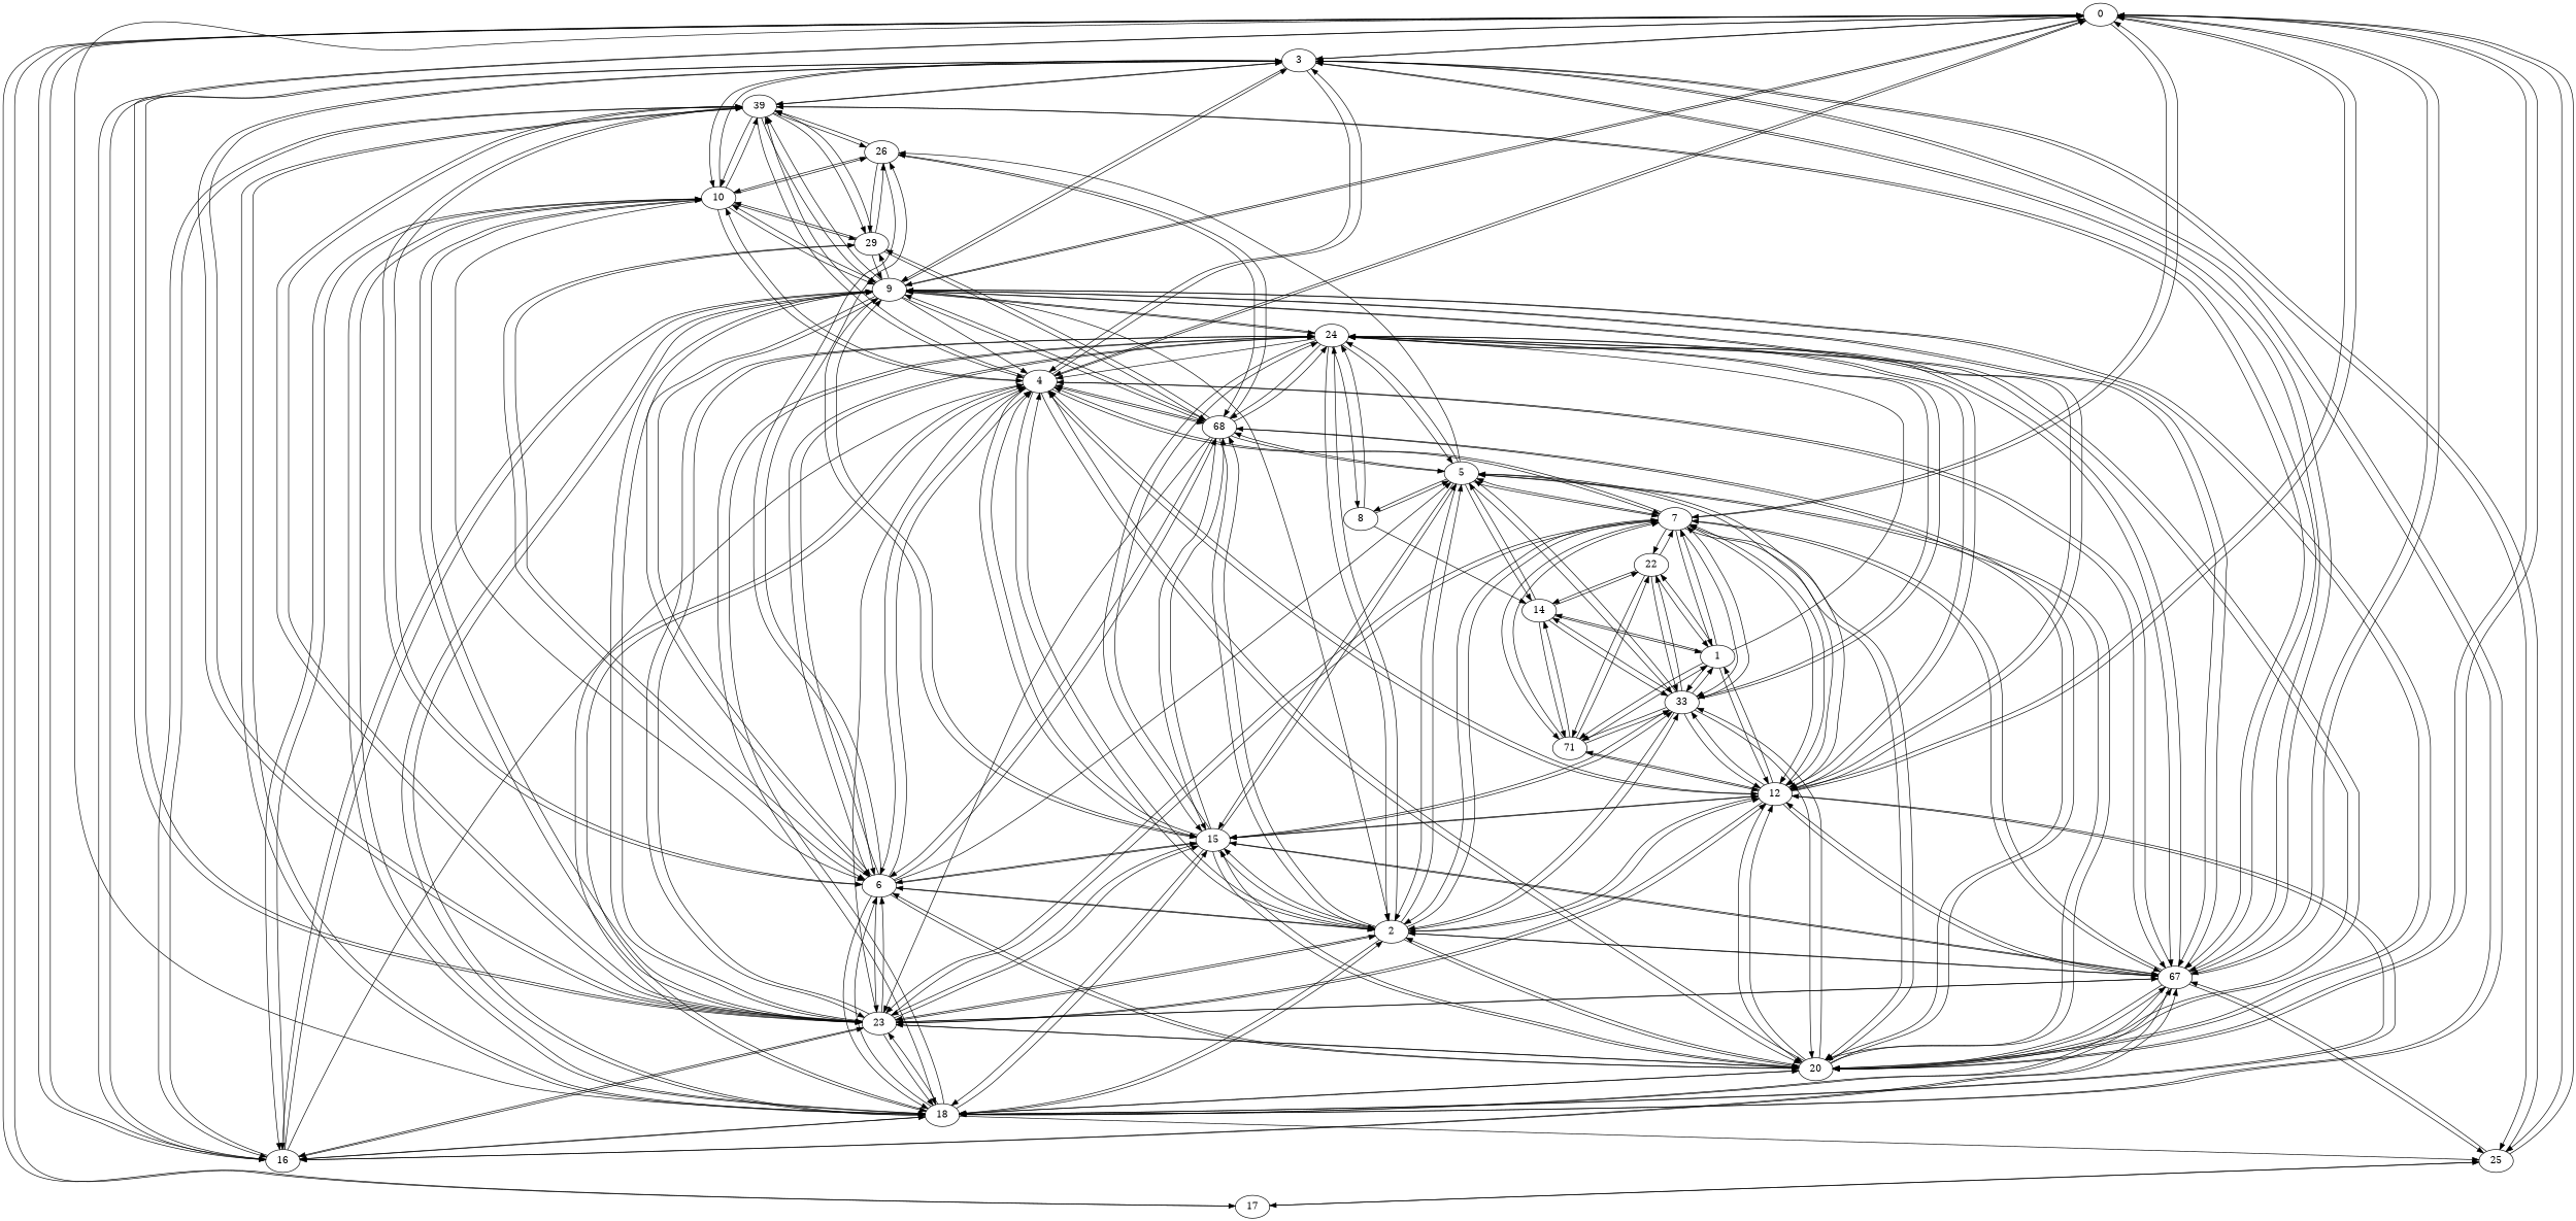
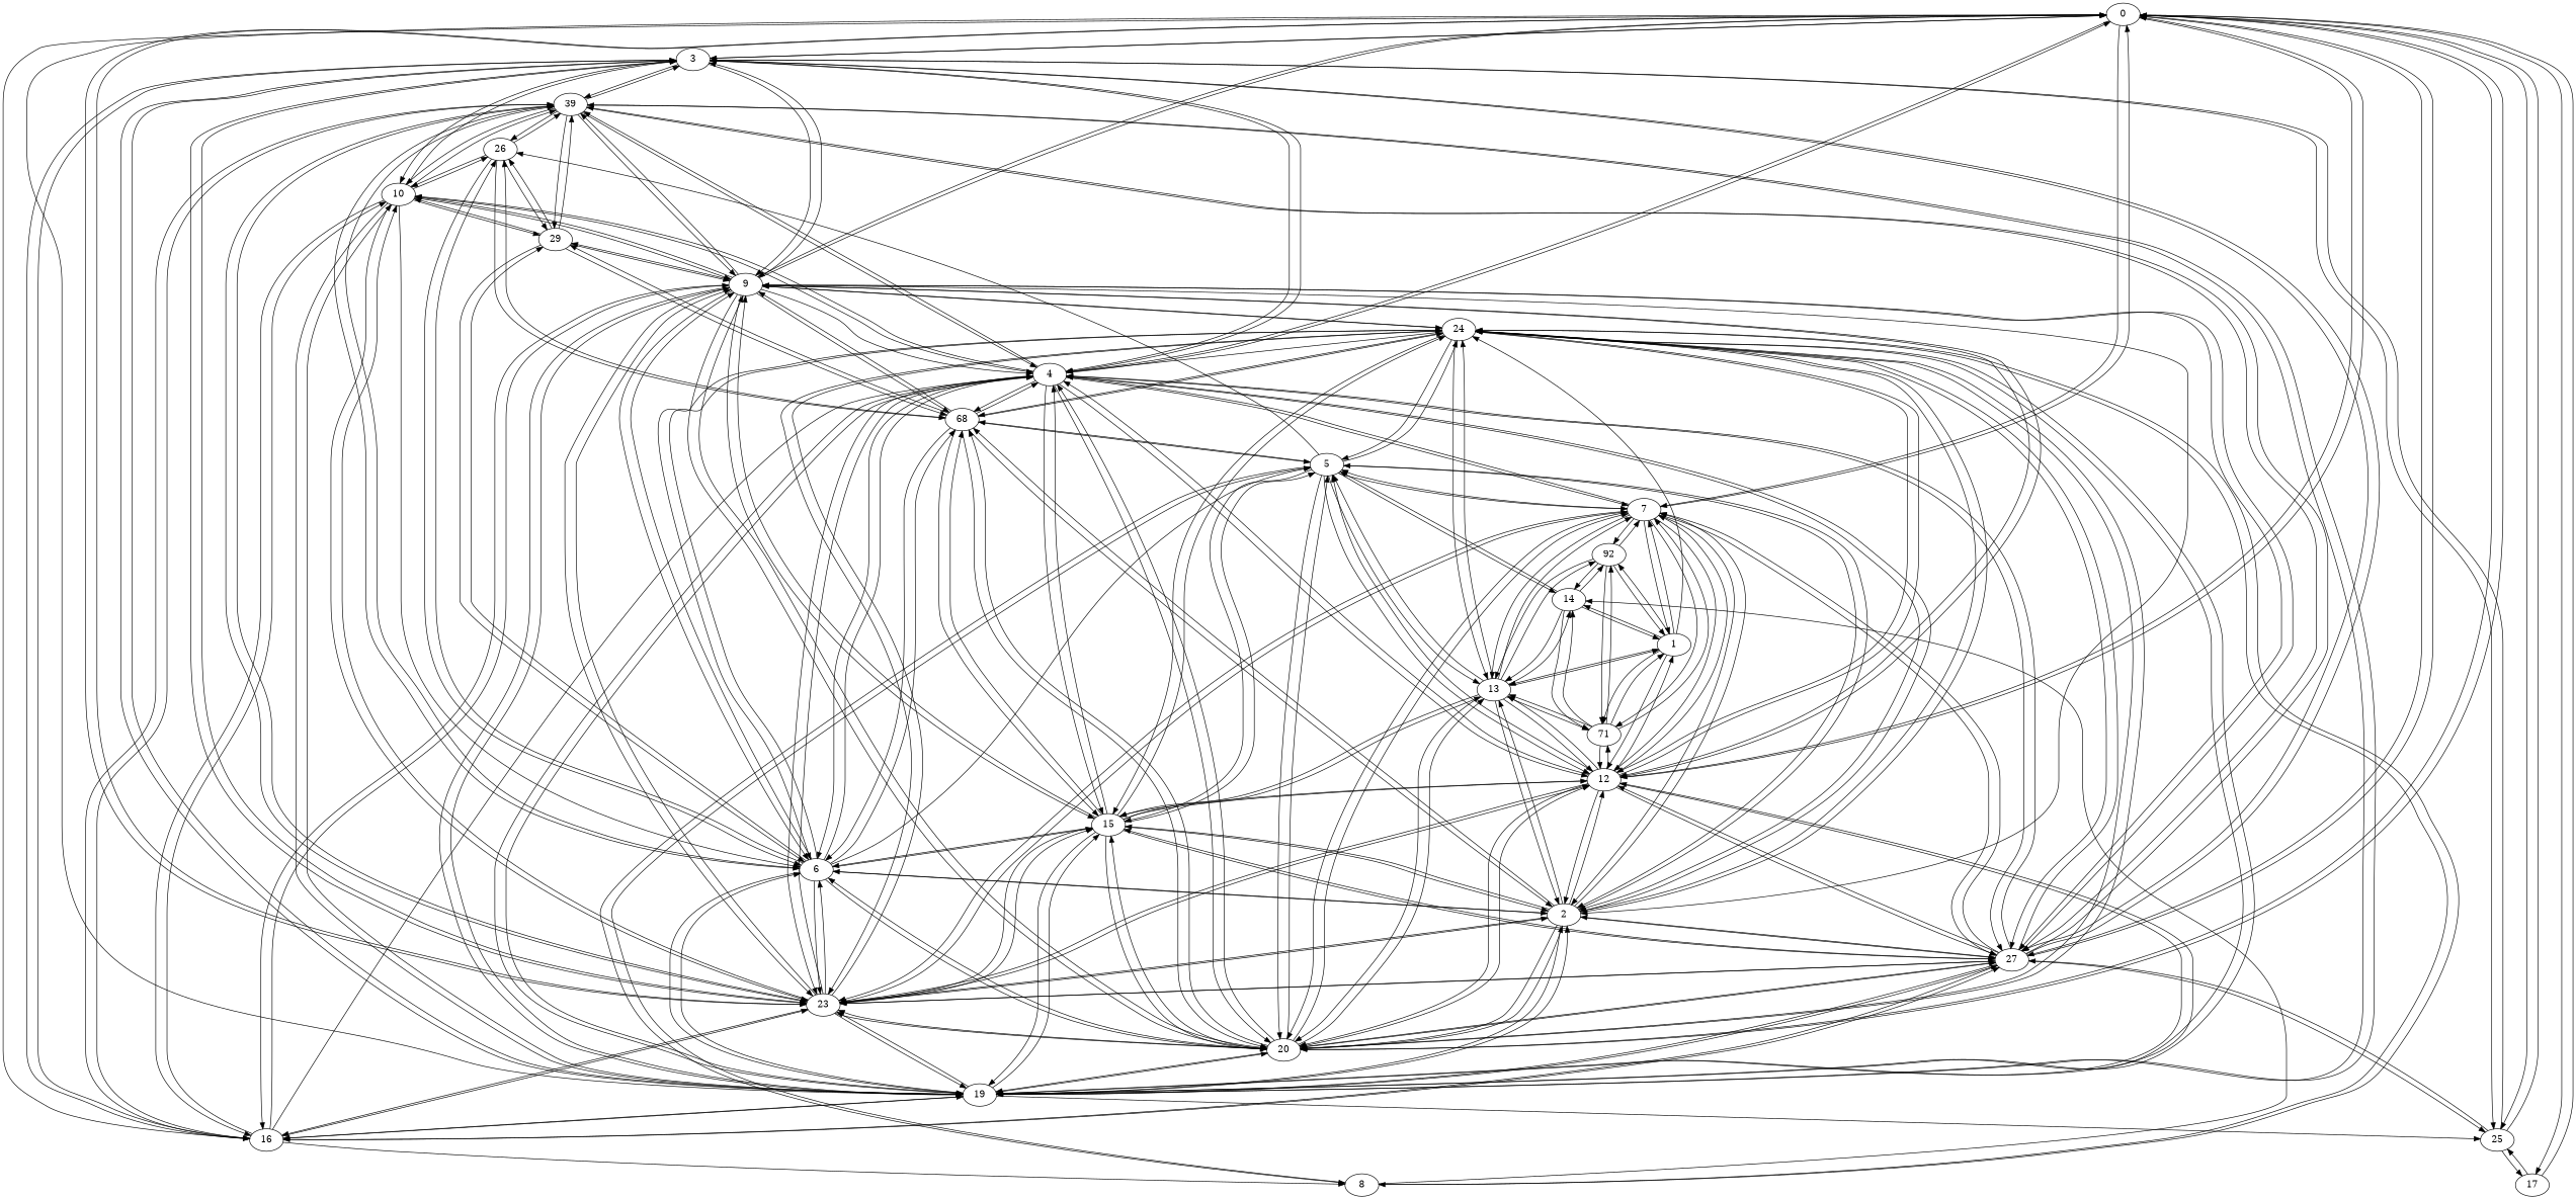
  digraph {
    n1 [label=0]
    n2 [label=3]
    n3 [label=4]
    n4 [label=7]
    n5 [label=9]
    n6 [label=12]
    n7 [label=16]
    n8 [label=17]
-   n9 [label=18]
+   n9 [label=19]
    n10 [label=20]
    n11 [label=23]
    n12 [label=25]
-   n13 [label=67]
+   n13 [label=27]
    n14 [label=10]
    n15 [label=39]
    n16 [label=2]
    n17 [label=6]
    n18 [label=15]
    n19 [label=68]
    n20 [label=1]
    n21 [label=71]
-   n22 [label=33]
-   n23 [label=22]
+   n22 [label=13]
+   n23 [label=92]
    n24 [label=5]
    n25 [label=24]
    n26 [label=29]
    n27 [label=14]
    n28 [label=8]
    n29 [label=26]
    n1 -> n2
    n1 -> n3
    n1 -> n4
    n1 -> n5
    n1 -> n6
    n1 -> n7
    n1 -> n8
    n1 -> n9
    n1 -> n10
    n1 -> n11
    n1 -> n12
    n1 -> n13
    n2 -> n1
    n2 -> n3
    n2 -> n5
    n2 -> n7
    n2 -> n9
    n2 -> n11
    n2 -> n12
    n2 -> n13
    n2 -> n14
    n2 -> n15
    n3 -> n1
    n3 -> n2
    n3 -> n4
    n3 -> n6
    n3 -> n9
    n3 -> n10
-   n19 -> n11
+   n3 -> n11
    n3 -> n13
    n3 -> n14
    n3 -> n15
    n3 -> n16
    n3 -> n17
    n3 -> n18
    n3 -> n19
    n4 -> n1
    n4 -> n3
    n4 -> n6
    n4 -> n10
    n4 -> n11
    n4 -> n13
    n4 -> n16
    n4 -> n20
    n4 -> n21
    n4 -> n22
    n4 -> n23
    n4 -> n24
    n5 -> n1
    n5 -> n2
    n5 -> n3
    n5 -> n6
    n5 -> n7
    n5 -> n9
    n5 -> n10
    n5 -> n11
    n5 -> n13
    n5 -> n14
    n5 -> n15
    n5 -> n16
    n5 -> n17
    n5 -> n18
    n5 -> n19
    n5 -> n25
    n5 -> n26
    n6 -> n1
    n6 -> n3
    n6 -> n4
    n6 -> n5
    n6 -> n9
    n6 -> n10
    n6 -> n11
    n6 -> n13
    n6 -> n16
    n6 -> n18
    n6 -> n20
    n6 -> n21
    n6 -> n22
    n6 -> n24
    n6 -> n25
-   n7 -> n1
+   n7 -> n28
    n7 -> n2
    n7 -> n3
    n7 -> n5
    n7 -> n9
    n7 -> n11
    n7 -> n13
    n7 -> n14
    n7 -> n15
    n8 -> n1
    n8 -> n12
    n9 -> n2
    n9 -> n3
    n9 -> n5
    n9 -> n6
    n9 -> n7
    n9 -> n10
    n9 -> n11
    n9 -> n12
    n9 -> n13
    n9 -> n14
    n9 -> n15
    n9 -> n16
    n9 -> n17
    n9 -> n18
    n9 -> n25
    n10 -> n1
    n10 -> n3
    n10 -> n4
    n10 -> n5
    n10 -> n6
    n10 -> n9
    n10 -> n11
    n10 -> n13
    n10 -> n16
    n10 -> n17
    n10 -> n18
    n10 -> n19
    n10 -> n22
    n10 -> n24
    n10 -> n25
    n11 -> n1
    n11 -> n2
    n11 -> n3
    n11 -> n4
    n11 -> n5
    n11 -> n6
    n11 -> n7
    n11 -> n9
    n11 -> n10
    n11 -> n13
    n11 -> n14
    n11 -> n15
    n11 -> n16
    n11 -> n17
    n11 -> n18
    n11 -> n25
    n12 -> n1
    n12 -> n2
    n12 -> n8
    n12 -> n13
    n13 -> n1
    n13 -> n2
    n13 -> n3
    n13 -> n4
    n13 -> n5
    n13 -> n6
    n13 -> n7
    n13 -> n9
    n13 -> n10
    n13 -> n11
    n13 -> n12
    n13 -> n15
    n13 -> n16
    n13 -> n18
    n13 -> n25
    n14 -> n2
    n14 -> n3
    n14 -> n5
    n14 -> n7
    n14 -> n9
    n14 -> n11
    n14 -> n15
    n14 -> n17
    n14 -> n26
    n14 -> n29
    n15 -> n2
    n15 -> n3
    n15 -> n5
    n15 -> n7
    n15 -> n9
    n15 -> n11
    n15 -> n13
    n15 -> n14
    n15 -> n17
    n15 -> n26
    n15 -> n29
    n16 -> n3
    n16 -> n4
    n16 -> n6
    n16 -> n9
    n16 -> n10
    n16 -> n11
    n16 -> n13
    n16 -> n17
    n16 -> n18
    n16 -> n19
    n16 -> n22
    n16 -> n24
    n16 -> n25
    n17 -> n3
    n17 -> n5
    n17 -> n9
    n17 -> n10
    n17 -> n11
    n17 -> n15
    n17 -> n16
    n17 -> n18
    n17 -> n19
    n17 -> n24
    n17 -> n25
    n17 -> n26
    n17 -> n29
    n18 -> n3
    n18 -> n5
    n18 -> n6
    n18 -> n9
    n18 -> n10
    n18 -> n11
    n18 -> n13
    n18 -> n16
    n18 -> n17
    n18 -> n19
    n18 -> n22
    n18 -> n24
    n18 -> n25
    n19 -> n3
    n19 -> n5
    n19 -> n10
    n19 -> n16
    n19 -> n17
    n19 -> n18
    n19 -> n24
    n19 -> n25
    n19 -> n26
    n19 -> n29
    n20 -> n4
    n20 -> n6
    n20 -> n21
    n20 -> n22
    n20 -> n23
    n20 -> n25
    n20 -> n27
    n21 -> n4
    n21 -> n6
    n21 -> n20
    n21 -> n22
    n21 -> n23
    n21 -> n27
    n22 -> n4
    n22 -> n6
    n22 -> n10
    n22 -> n16
    n22 -> n18
    n22 -> n20
    n22 -> n21
    n22 -> n23
    n22 -> n24
    n22 -> n25
    n22 -> n27
    n23 -> n4
    n23 -> n20
    n23 -> n21
    n23 -> n22
    n23 -> n27
    n24 -> n4
    n24 -> n6
    n24 -> n10
    n24 -> n16
    n24 -> n18
    n24 -> n19
    n24 -> n22
    n24 -> n25
    n24 -> n27
    n24 -> n28
    n24 -> n29
    n25 -> n3
    n25 -> n5
    n25 -> n6
    n25 -> n9
    n25 -> n10
    n25 -> n11
    n25 -> n13
    n25 -> n16
    n25 -> n17
    n25 -> n18
    n25 -> n19
    n25 -> n22
    n25 -> n24
    n25 -> n28
    n26 -> n5
    n26 -> n14
    n26 -> n15
    n26 -> n17
    n26 -> n19
    n26 -> n29
    n27 -> n20
    n27 -> n21
    n27 -> n22
    n27 -> n23
    n27 -> n24
    n28 -> n24
    n28 -> n25
    n28 -> n27
    n29 -> n14
    n29 -> n15
    n29 -> n17
    n29 -> n19
    n29 -> n26
  }
